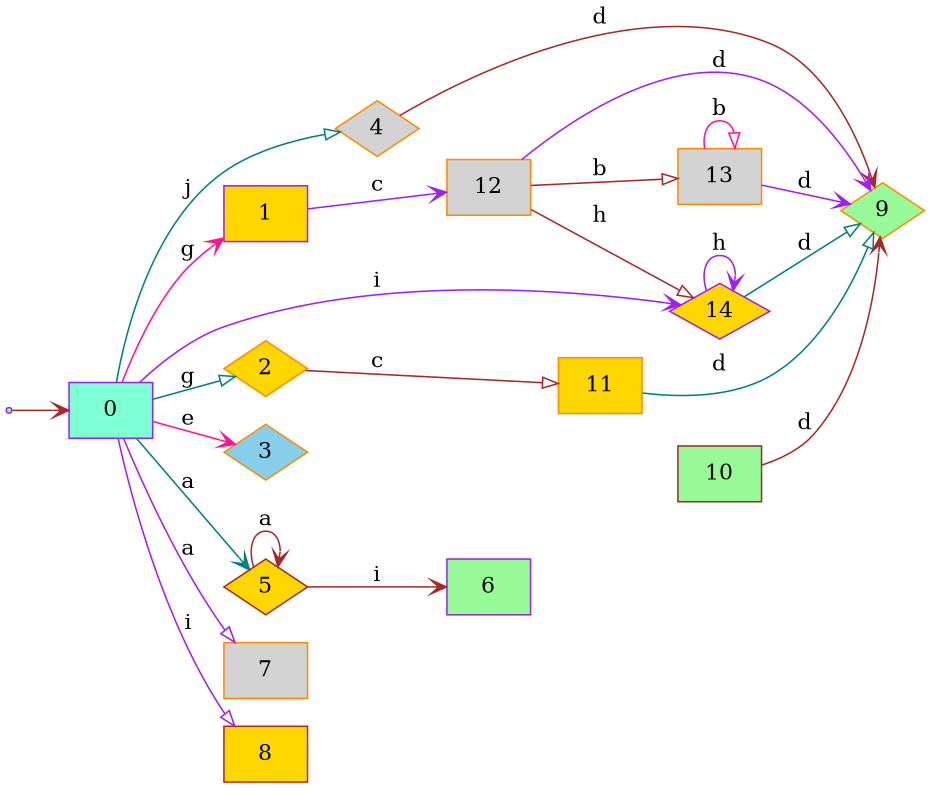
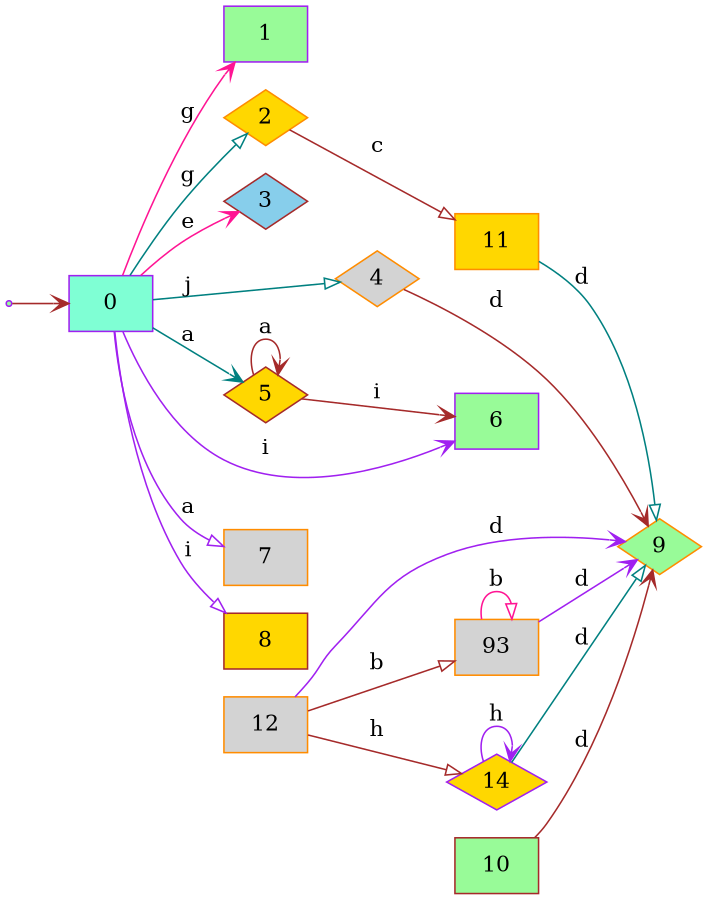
  digraph {
    rankdir=LR
    node [color=darkorange fillcolor=palegreen shape=box style=filled]
    edge [arrowhead=vee color=brown]
    dummy0 [color=purple shape=point]
    0 [color=purple fillcolor=aquamarine]
-   1 [color=purple fillcolor=gold]
+   1 [color=purple]
    2 [fillcolor=gold shape=diamond]
-   3 [fillcolor=skyblue shape=diamond]
+   3 [color=brown fillcolor=skyblue shape=diamond]
    4 [fillcolor=lightgrey shape=diamond]
    5 [color=brown fillcolor=gold shape=diamond]
    6 [color=purple]
    7 [fillcolor=lightgrey]
    8 [color=brown fillcolor=gold]
    12 [fillcolor=lightgrey]
    11 [fillcolor=gold]
    9 [shape=diamond]
-   13 [fillcolor=lightgrey]
+   13 [fillcolor=lightgrey label=93]
    14 [color=purple fillcolor=gold shape=diamond]
    10 [color=brown]
    dummy0 -> 0
    0 -> 1 [color=deeppink label=g]
    0 -> 2 [arrowhead=onormal color=teal label=g]
    0 -> 3 [color=deeppink label=e]
    0 -> 4 [arrowhead=onormal color=teal label=j]
    0 -> 5 [color=teal label=a]
-   0 -> 14 [color=purple label=i]
+   0 -> 6 [color=purple label=i]
    0 -> 7 [arrowhead=onormal color=purple label=a]
    0 -> 8 [arrowhead=onormal color=purple label=i]
-   1 -> 12 [color=purple label=c]
    2 -> 11 [arrowhead=onormal label=c]
    4 -> 9 [label=d]
    5 -> 5 [label=a]
    5 -> 6 [label=i]
    12 -> 9 [color=purple label=d]
    12 -> 13 [arrowhead=onormal label=b]
    12 -> 14 [arrowhead=onormal label=h]
    11 -> 9 [arrowhead=onormal color=teal label=d]
    13 -> 9 [color=purple label=d]
    13 -> 13 [arrowhead=onormal color=deeppink label=b]
    14 -> 9 [arrowhead=onormal color=teal label=d]
    14 -> 14 [color=purple label=h]
    10 -> 9 [label=d]
  }
